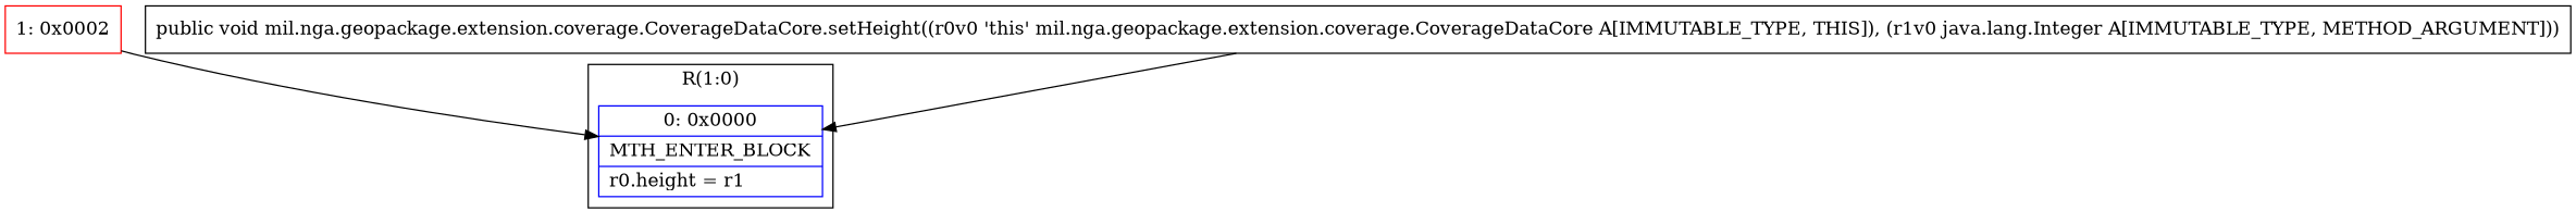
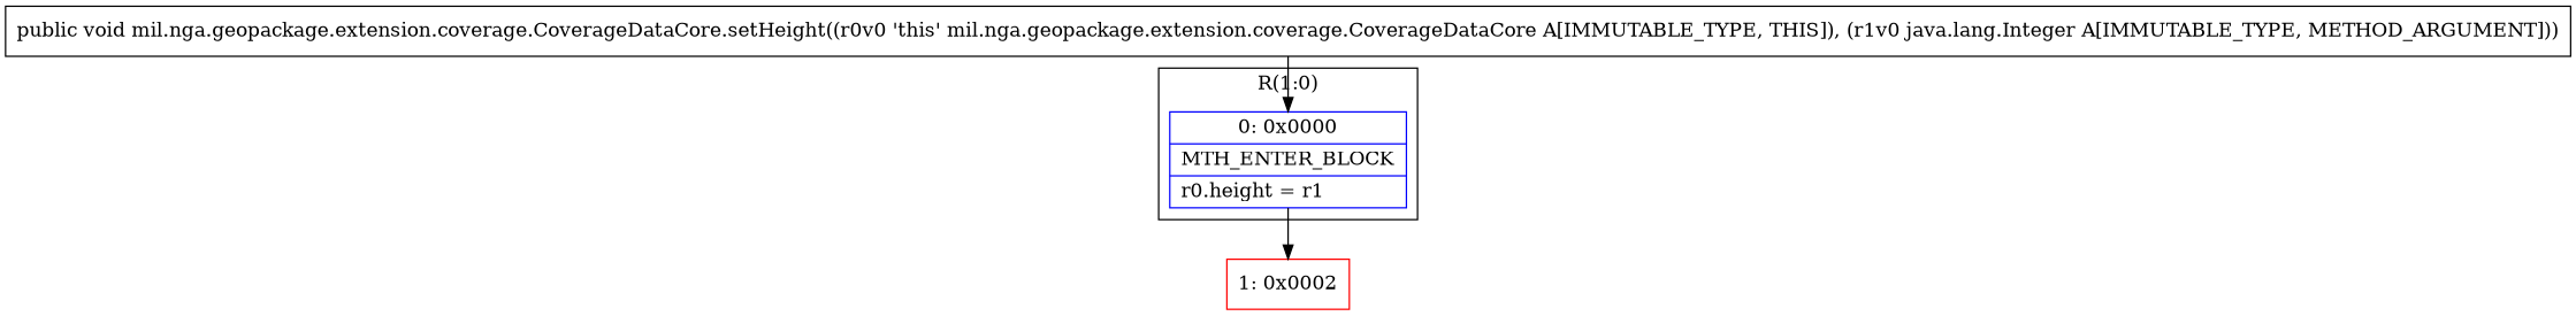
  digraph {
    node [shape=record]
    n1 [color=blue label="{0\:\ 0x0000|MTH_ENTER_BLOCK\l|r0.height = r1\l}"]
    n2 [color=red label="{1\:\ 0x0002}"]
    n3 [label="{public void mil.nga.geopackage.extension.coverage.CoverageDataCore.setHeight((r0v0 'this' mil.nga.geopackage.extension.coverage.CoverageDataCore A[IMMUTABLE_TYPE, THIS]), (r1v0 java.lang.Integer A[IMMUTABLE_TYPE, METHOD_ARGUMENT])) }"]
    subgraph cluster_1 {
      label="R(1:0)"
      n1
    }
-   n2 -> n1
+   n1 -> n2
    n3 -> n1
  }
